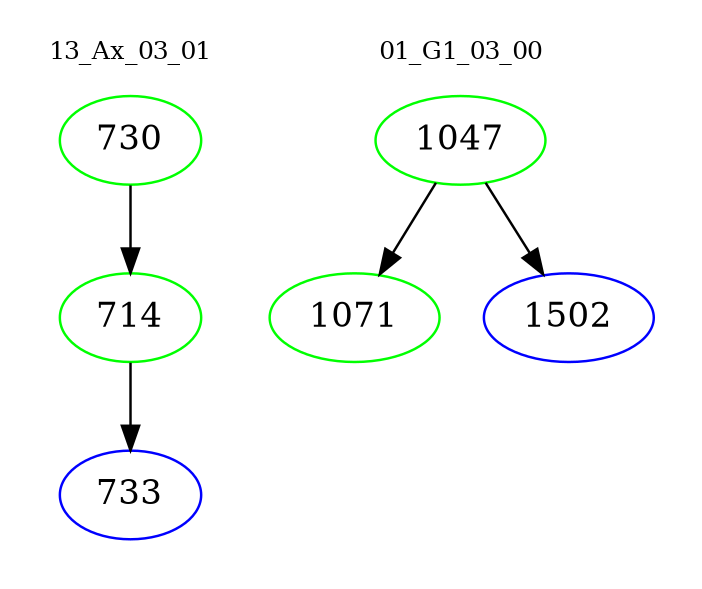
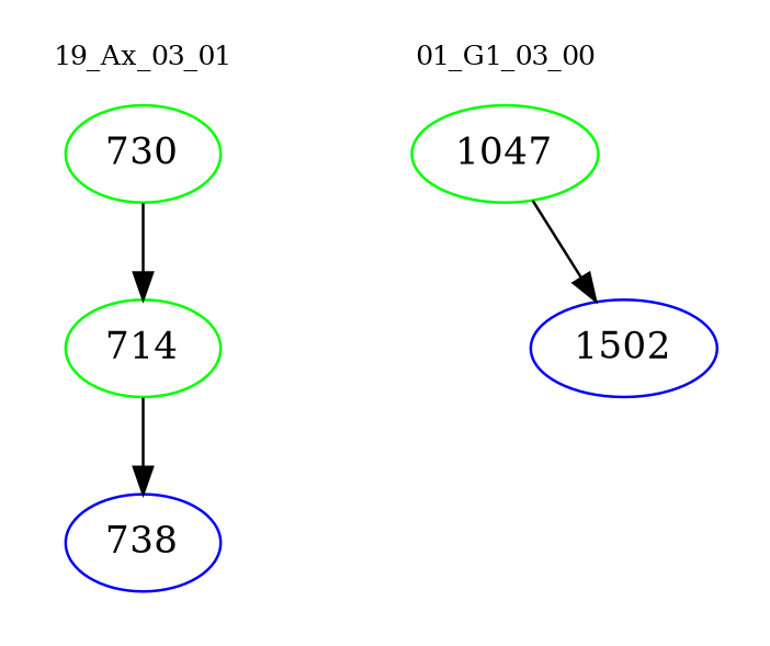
  digraph {
    node [color=green]
    edge [color=black]
    n1 [label=730]
    n2 [label=714]
-   n3 [color=blue label=733]
+   n3 [color=blue label=738]
    n4 [label=1047]
-   n5 [label=1071]
    n6 [color=blue label=1502]
    subgraph cluster_1 {
      color=white
      fontsize=10
-     label="13_Ax_03_01"
+     label="19_Ax_03_01"
      n1
      n2
      n3
    }
    subgraph cluster_2 {
      color=white
      fontsize=10
      label="01_G1_03_00"
      n4
-     n5
      n6
    }
    n1 -> n2
    n2 -> n3
-   n4 -> n5
    n4 -> n6
  }
